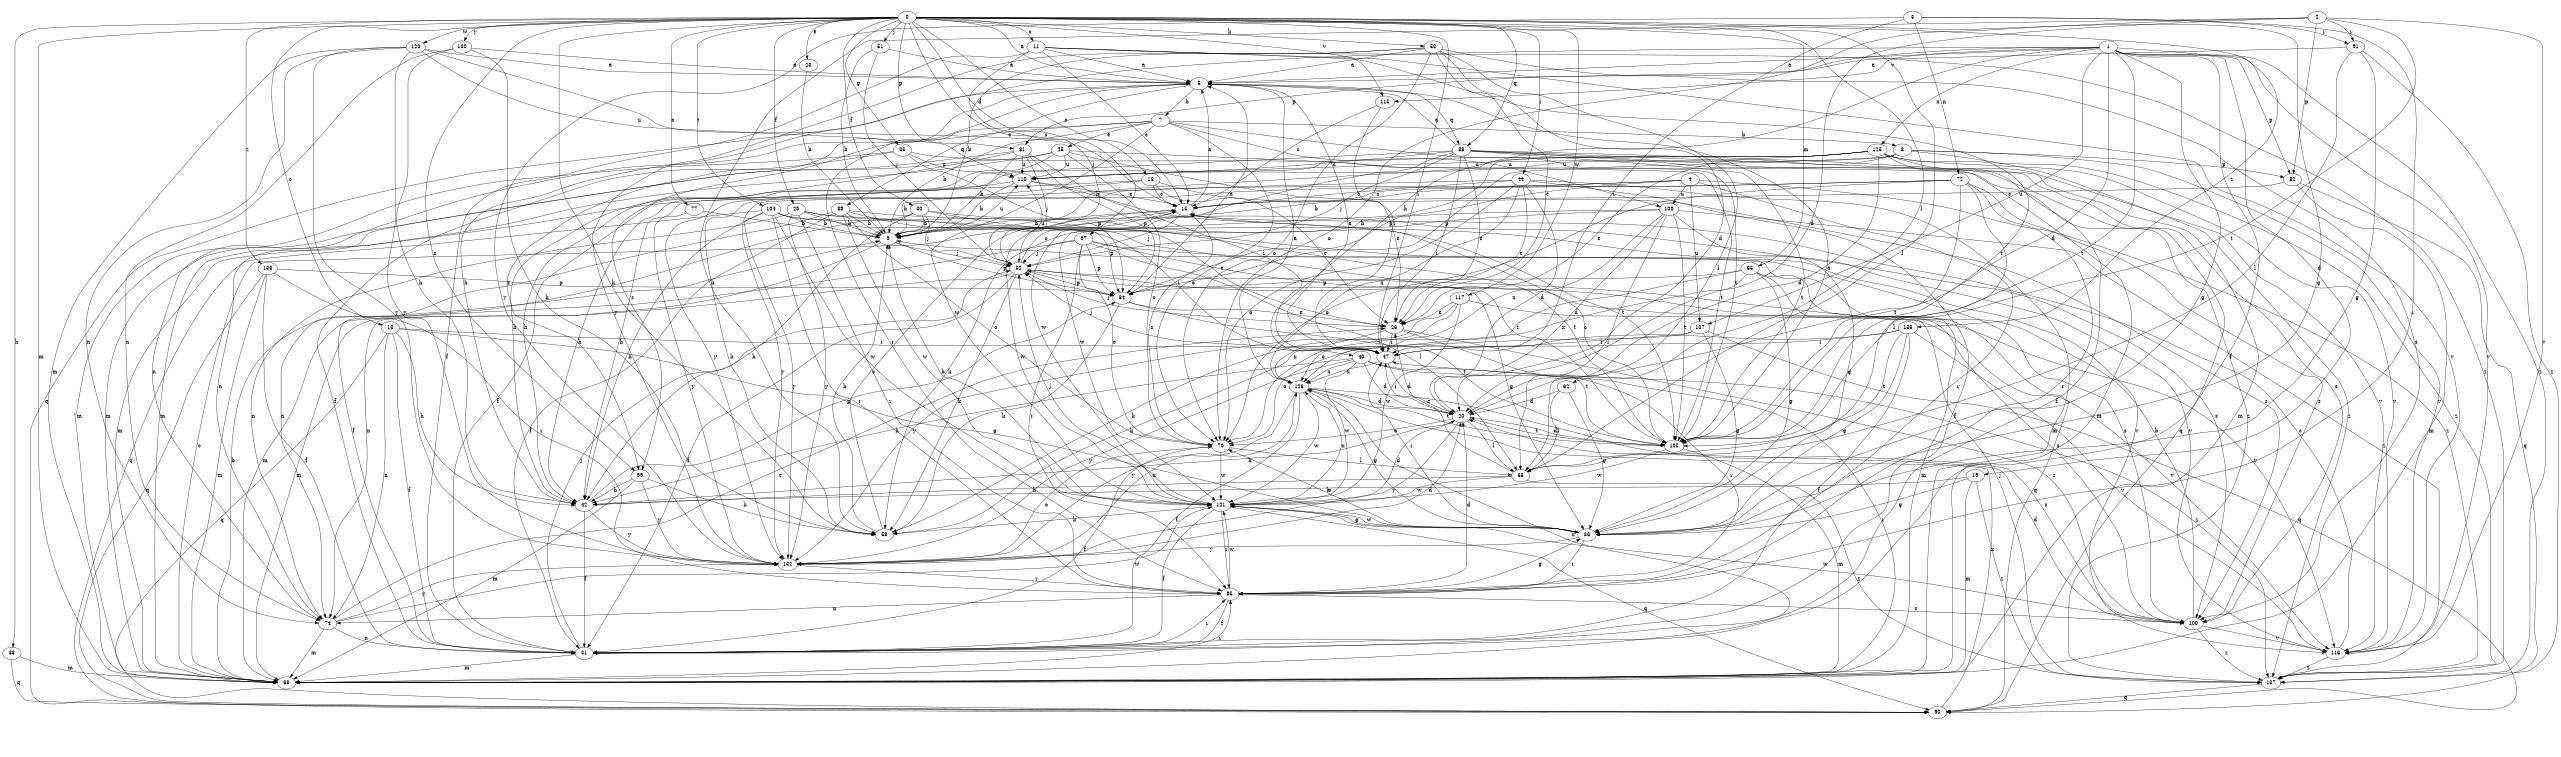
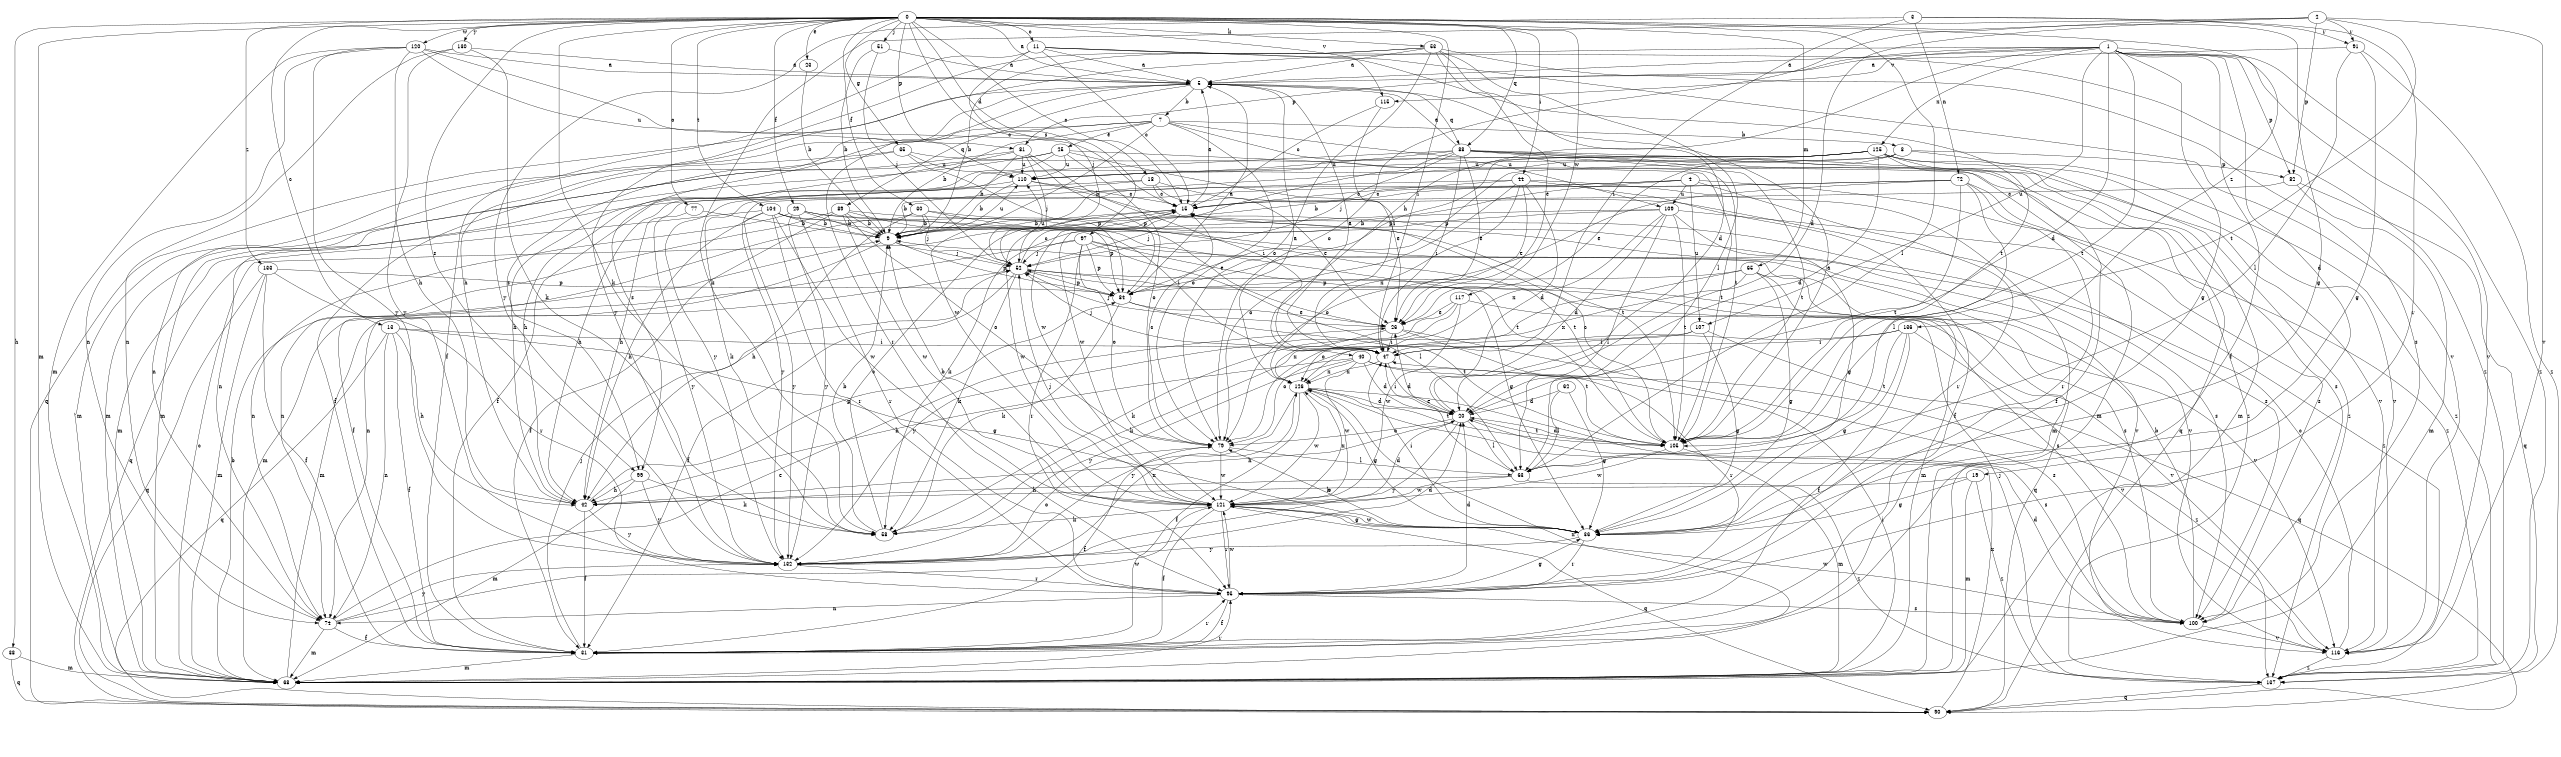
  strict digraph {
    0
    5
    11
    13
    15
    18
    23
    29
    30
    35
    36
    38
    44
    47
    51
    53
    58
    62
    63
    65
    68
    77
    81
    88
    97
    99
    104
    115
    117
    120
    130
    133
    136
    95
    7
    89
    90
    31
    105
    116
    137
    52
    42
    74
    121
    9
    26
    100
    132
    84
    110
    79
    20
    126
    1
    19
    40
    82
    107
    125
    2
    91
    3
    72
    4
    109
    8
    25
    0 -> 5 [label=a]
    0 -> 11 [label=c]
    0 -> 13 [label=c]
    0 -> 15 [label=c]
    0 -> 18 [label=d]
    0 -> 23 [label=e]
    0 -> 29 [label=f]
    0 -> 30 [label=f]
    0 -> 35 [label=g]
    0 -> 36 [label=g]
    0 -> 38 [label=h]
    0 -> 44 [label=i]
    0 -> 47 [label=i]
    0 -> 51 [label=j]
    0 -> 53 [label=k]
    0 -> 58 [label=k]
-   0 -> 62 [label=l]
    0 -> 63 [label=l]
    0 -> 65 [label=m]
    0 -> 68 [label=m]
    0 -> 77 [label=o]
    0 -> 81 [label=p]
    0 -> 88 [label=q]
    0 -> 97 [label=s]
    0 -> 99 [label=s]
    0 -> 104 [label=t]
    0 -> 115 [label=v]
    0 -> 117 [label=w]
    0 -> 120 [label=w]
    0 -> 130 [label=y]
    0 -> 133 [label=z]
    0 -> 136 [label=z]
    5 -> 88 [label=q]
    5 -> 99 [label=s]
    5 -> 95 [label=r]
    5 -> 7 [label=b]
    5 -> 89 [label=q]
    5 -> 90 [label=q]
    11 -> 5 [label=a]
    11 -> 15 [label=c]
    11 -> 31 [label=f]
    11 -> 105 [label=t]
    11 -> 116 [label=v]
    11 -> 137 [label=z]
    11 -> 52 [label=j]
    13 -> 36 [label=g]
    13 -> 47 [label=i]
    13 -> 90 [label=q]
    13 -> 31 [label=f]
    13 -> 42 [label=h]
    13 -> 74 [label=n]
    15 -> 5 [label=a]
    15 -> 52 [label=j]
    15 -> 121 [label=w]
    15 -> 9 [label=b]
    18 -> 15 [label=c]
    18 -> 68 [label=m]
    18 -> 9 [label=b]
    18 -> 26 [label=e]
    18 -> 100 [label=s]
    23 -> 9 [label=b]
    29 -> 95 [label=r]
    29 -> 116 [label=v]
    29 -> 74 [label=n]
    29 -> 9 [label=b]
    29 -> 26 [label=e]
    29 -> 132 [label=y]
    30 -> 31 [label=f]
    30 -> 105 [label=t]
    30 -> 116 [label=v]
    30 -> 52 [label=j]
    30 -> 42 [label=h]
    30 -> 9 [label=b]
    35 -> 68 [label=m]
    35 -> 31 [label=f]
    35 -> 137 [label=z]
    35 -> 84 [label=p]
    35 -> 110 [label=u]
    36 -> 47 [label=i]
    36 -> 95 [label=r]
    36 -> 121 [label=w]
    36 -> 132 [label=y]
    36 -> 79 [label=o]
    38 -> 68 [label=m]
    38 -> 90 [label=q]
    44 -> 15 [label=c]
    44 -> 58 [label=k]
    44 -> 68 [label=m]
    44 -> 31 [label=f]
    44 -> 26 [label=e]
    44 -> 79 [label=o]
    44 -> 20 [label=d]
    44 -> 126 [label=x]
    47 -> 5 [label=a]
    47 -> 52 [label=j]
    47 -> 20 [label=d]
    47 -> 126 [label=x]
    51 -> 5 [label=a]
    51 -> 52 [label=j]
    51 -> 9 [label=b]
    53 -> 5 [label=a]
    53 -> 63 [label=l]
    53 -> 9 [label=b]
    53 -> 26 [label=e]
    53 -> 100 [label=s]
    53 -> 132 [label=y]
    53 -> 79 [label=o]
    53 -> 20 [label=d]
    58 -> 15 [label=c]
    58 -> 9 [label=b]
    62 -> 36 [label=g]
    62 -> 63 [label=l]
    62 -> 20 [label=d]
    63 -> 137 [label=z]
    63 -> 42 [label=h]
    63 -> 121 [label=w]
    63 -> 26 [label=e]
    65 -> 36 [label=g]
    65 -> 68 [label=m]
    65 -> 90 [label=q]
    65 -> 84 [label=p]
    65 -> 79 [label=o]
    65 -> 126 [label=x]
    68 -> 15 [label=c]
    68 -> 47 [label=i]
    68 -> 95 [label=r]
    68 -> 9 [label=b]
    68 -> 126 [label=x]
    77 -> 9 [label=b]
    77 -> 132 [label=y]
    81 -> 47 [label=i]
    81 -> 68 [label=m]
    81 -> 52 [label=j]
    81 -> 42 [label=h]
    81 -> 9 [label=b]
    81 -> 84 [label=p]
    81 -> 110 [label=u]
    88 -> 5 [label=a]
    88 -> 47 [label=i]
    88 -> 68 [label=m]
    88 -> 90 [label=q]
    88 -> 31 [label=f]
    88 -> 105 [label=t]
    88 -> 116 [label=v]
    88 -> 52 [label=j]
    88 -> 121 [label=w]
    88 -> 26 [label=e]
    88 -> 100 [label=s]
    88 -> 110 [label=u]
    97 -> 36 [label=g]
    97 -> 63 [label=l]
    97 -> 68 [label=m]
    97 -> 95 [label=r]
    97 -> 52 [label=j]
    97 -> 100 [label=s]
    97 -> 84 [label=p]
    97 -> 79 [label=o]
    99 -> 58 [label=k]
    99 -> 68 [label=m]
    99 -> 42 [label=h]
    99 -> 132 [label=y]
    104 -> 47 [label=i]
    104 -> 95 [label=r]
    104 -> 90 [label=q]
    104 -> 105 [label=t]
    104 -> 42 [label=h]
    104 -> 121 [label=w]
    104 -> 9 [label=b]
    104 -> 132 [label=y]
    115 -> 15 [label=c]
    115 -> 47 [label=i]
    117 -> 58 [label=k]
    117 -> 116 [label=v]
    117 -> 121 [label=w]
    117 -> 26 [label=e]
    117 -> 132 [label=y]
    120 -> 5 [label=a]
    120 -> 15 [label=c]
    120 -> 68 [label=m]
    120 -> 42 [label=h]
    120 -> 74 [label=n]
    120 -> 132 [label=y]
    120 -> 110 [label=u]
    130 -> 5 [label=a]
    130 -> 58 [label=k]
    130 -> 74 [label=n]
    130 -> 132 [label=y]
    133 -> 68 [label=m]
    133 -> 95 [label=r]
    133 -> 90 [label=q]
    133 -> 31 [label=f]
    133 -> 84 [label=p]
    136 -> 36 [label=g]
    136 -> 47 [label=i]
    136 -> 31 [label=f]
    136 -> 105 [label=t]
    136 -> 116 [label=v]
    136 -> 79 [label=o]
    95 -> 36 [label=g]
    95 -> 31 [label=f]
    95 -> 74 [label=n]
    95 -> 121 [label=w]
    95 -> 100 [label=s]
    95 -> 20 [label=d]
    7 -> 99 [label=s]
    7 -> 105 [label=t]
    7 -> 74 [label=n]
    7 -> 121 [label=w]
    7 -> 9 [label=b]
    7 -> 79 [label=o]
    7 -> 109 [label=u]
    7 -> 8 [label=b]
    7 -> 25 [label=e]
    89 -> 31 [label=f]
    89 -> 74 [label=n]
    89 -> 121 [label=w]
    89 -> 9 [label=b]
    89 -> 100 [label=s]
    89 -> 84 [label=p]
    89 -> 79 [label=o]
    90 -> 126 [label=x]
    31 -> 68 [label=m]
    31 -> 95 [label=r]
    31 -> 52 [label=j]
    105 -> 5 [label=a]
    105 -> 15 [label=c]
    105 -> 68 [label=m]
    105 -> 121 [label=w]
    105 -> 20 [label=d]
    116 -> 15 [label=c]
    116 -> 137 [label=z]
    137 -> 90 [label=q]
    137 -> 52 [label=j]
    52 -> 15 [label=c]
    52 -> 58 [label=k]
-   52 -> 68 [label=m]
+   68 -> 52 [label=m]
    52 -> 31 [label=f]
    52 -> 116 [label=v]
    52 -> 100 [label=s]
    52 -> 84 [label=p]
    52 -> 110 [label=u]
    42 -> 31 [label=f]
    42 -> 132 [label=y]
    42 -> 84 [label=p]
    74 -> 68 [label=m]
-   74 -> 31 [label=n]
+   74 -> 31 [label=f]
    74 -> 121 [label=w]
    74 -> 26 [label=e]
    74 -> 132 [label=y]
    121 -> 36 [label=g]
    121 -> 58 [label=k]
    121 -> 95 [label=r]
    121 -> 90 [label=q]
    121 -> 31 [label=f]
    121 -> 52 [label=j]
    121 -> 9 [label=b]
    121 -> 20 [label=d]
    121 -> 126 [label=x]
    9 -> 52 [label=j]
    9 -> 74 [label=n]
    9 -> 84 [label=p]
    9 -> 110 [label=u]
    26 -> 47 [label=i]
    26 -> 105 [label=t]
    26 -> 52 [label=j]
    26 -> 100 [label=s]
    26 -> 126 [label=x]
    100 -> 116 [label=v]
-   100 -> 137 [label=z]
    100 -> 121 [label=w]
    100 -> 9 [label=b]
    100 -> 20 [label=d]
    132 -> 95 [label=r]
    132 -> 79 [label=o]
    132 -> 20 [label=d]
    132 -> 126 [label=x]
    84 -> 5 [label=a]
    84 -> 58 [label=k]
    84 -> 105 [label=t]
    84 -> 26 [label=e]
    110 -> 15 [label=c]
    110 -> 105 [label=t]
    110 -> 42 [label=h]
    110 -> 9 [label=b]
    79 -> 15 [label=c]
    79 -> 63 [label=l]
    79 -> 31 [label=f]
    79 -> 121 [label=w]
    20 -> 47 [label=i]
    20 -> 63 [label=l]
    20 -> 105 [label=t]
    20 -> 42 [label=h]
    20 -> 132 [label=y]
    20 -> 79 [label=o]
    126 -> 5 [label=a]
    126 -> 36 [label=g]
    126 -> 31 [label=f]
    126 -> 105 [label=t]
    126 -> 121 [label=w]
    126 -> 100 [label=s]
    126 -> 132 [label=y]
    126 -> 20 [label=d]
    1 -> 5 [label=a]
    1 -> 36 [label=g]
    1 -> 81 [label=p]
    1 -> 115 [label=v]
    1 -> 31 [label=f]
    1 -> 105 [label=t]
    1 -> 116 [label=v]
    1 -> 137 [label=z]
    1 -> 42 [label=h]
    1 -> 20 [label=d]
    1 -> 19 [label=d]
    1 -> 40 [label=h]
    1 -> 82 [label=p]
    1 -> 107 [label=u]
    1 -> 125 [label=x]
    19 -> 36 [label=g]
    19 -> 68 [label=m]
    19 -> 137 [label=z]
    19 -> 42 [label=h]
    40 -> 95 [label=r]
    40 -> 137 [label=z]
    40 -> 42 [label=h]
    40 -> 121 [label=w]
    40 -> 132 [label=y]
    40 -> 20 [label=d]
    40 -> 126 [label=x]
    82 -> 15 [label=c]
    82 -> 68 [label=m]
    82 -> 90 [label=q]
    107 -> 36 [label=g]
    107 -> 47 [label=i]
    107 -> 58 [label=k]
    107 -> 90 [label=q]
    125 -> 68 [label=m]
    125 -> 31 [label=f]
    125 -> 116 [label=v]
    125 -> 137 [label=z]
    125 -> 9 [label=b]
    125 -> 132 [label=y]
    125 -> 84 [label=p]
    125 -> 110 [label=u]
    125 -> 20 [label=d]
    2 -> 58 [label=k]
    2 -> 105 [label=t]
    2 -> 116 [label=v]
    2 -> 79 [label=o]
    2 -> 20 [label=d]
    2 -> 82 [label=p]
    2 -> 91 [label=r]
    91 -> 5 [label=a]
    91 -> 36 [label=g]
    91 -> 63 [label=l]
    91 -> 137 [label=z]
    3 -> 47 [label=i]
    3 -> 95 [label=r]
    3 -> 132 [label=y]
    3 -> 91 [label=r]
    3 -> 72 [label=n]
    72 -> 15 [label=c]
    72 -> 63 [label=l]
    72 -> 95 [label=r]
    72 -> 105 [label=t]
    72 -> 9 [label=b]
    72 -> 100 [label=s]
    72 -> 79 [label=o]
    4 -> 95 [label=r]
    4 -> 137 [label=z]
    4 -> 42 [label=h]
    4 -> 121 [label=w]
    4 -> 132 [label=y]
    4 -> 107 [label=u]
    4 -> 109 [label=u]
    109 -> 36 [label=g]
    109 -> 58 [label=k]
    109 -> 63 [label=l]
    109 -> 105 [label=t]
    109 -> 137 [label=z]
    109 -> 9 [label=b]
    109 -> 20 [label=d]
    109 -> 126 [label=x]
-   8 -> 116 [label=v]
    8 -> 137 [label=z]
    8 -> 26 [label=e]
    8 -> 84 [label=p]
    8 -> 110 [label=u]
    8 -> 82 [label=p]
    25 -> 68 [label=m]
    25 -> 105 [label=t]
    25 -> 42 [label=h]
    25 -> 74 [label=n]
    25 -> 26 [label=e]
    25 -> 110 [label=u]
    25 -> 79 [label=o]
  }
